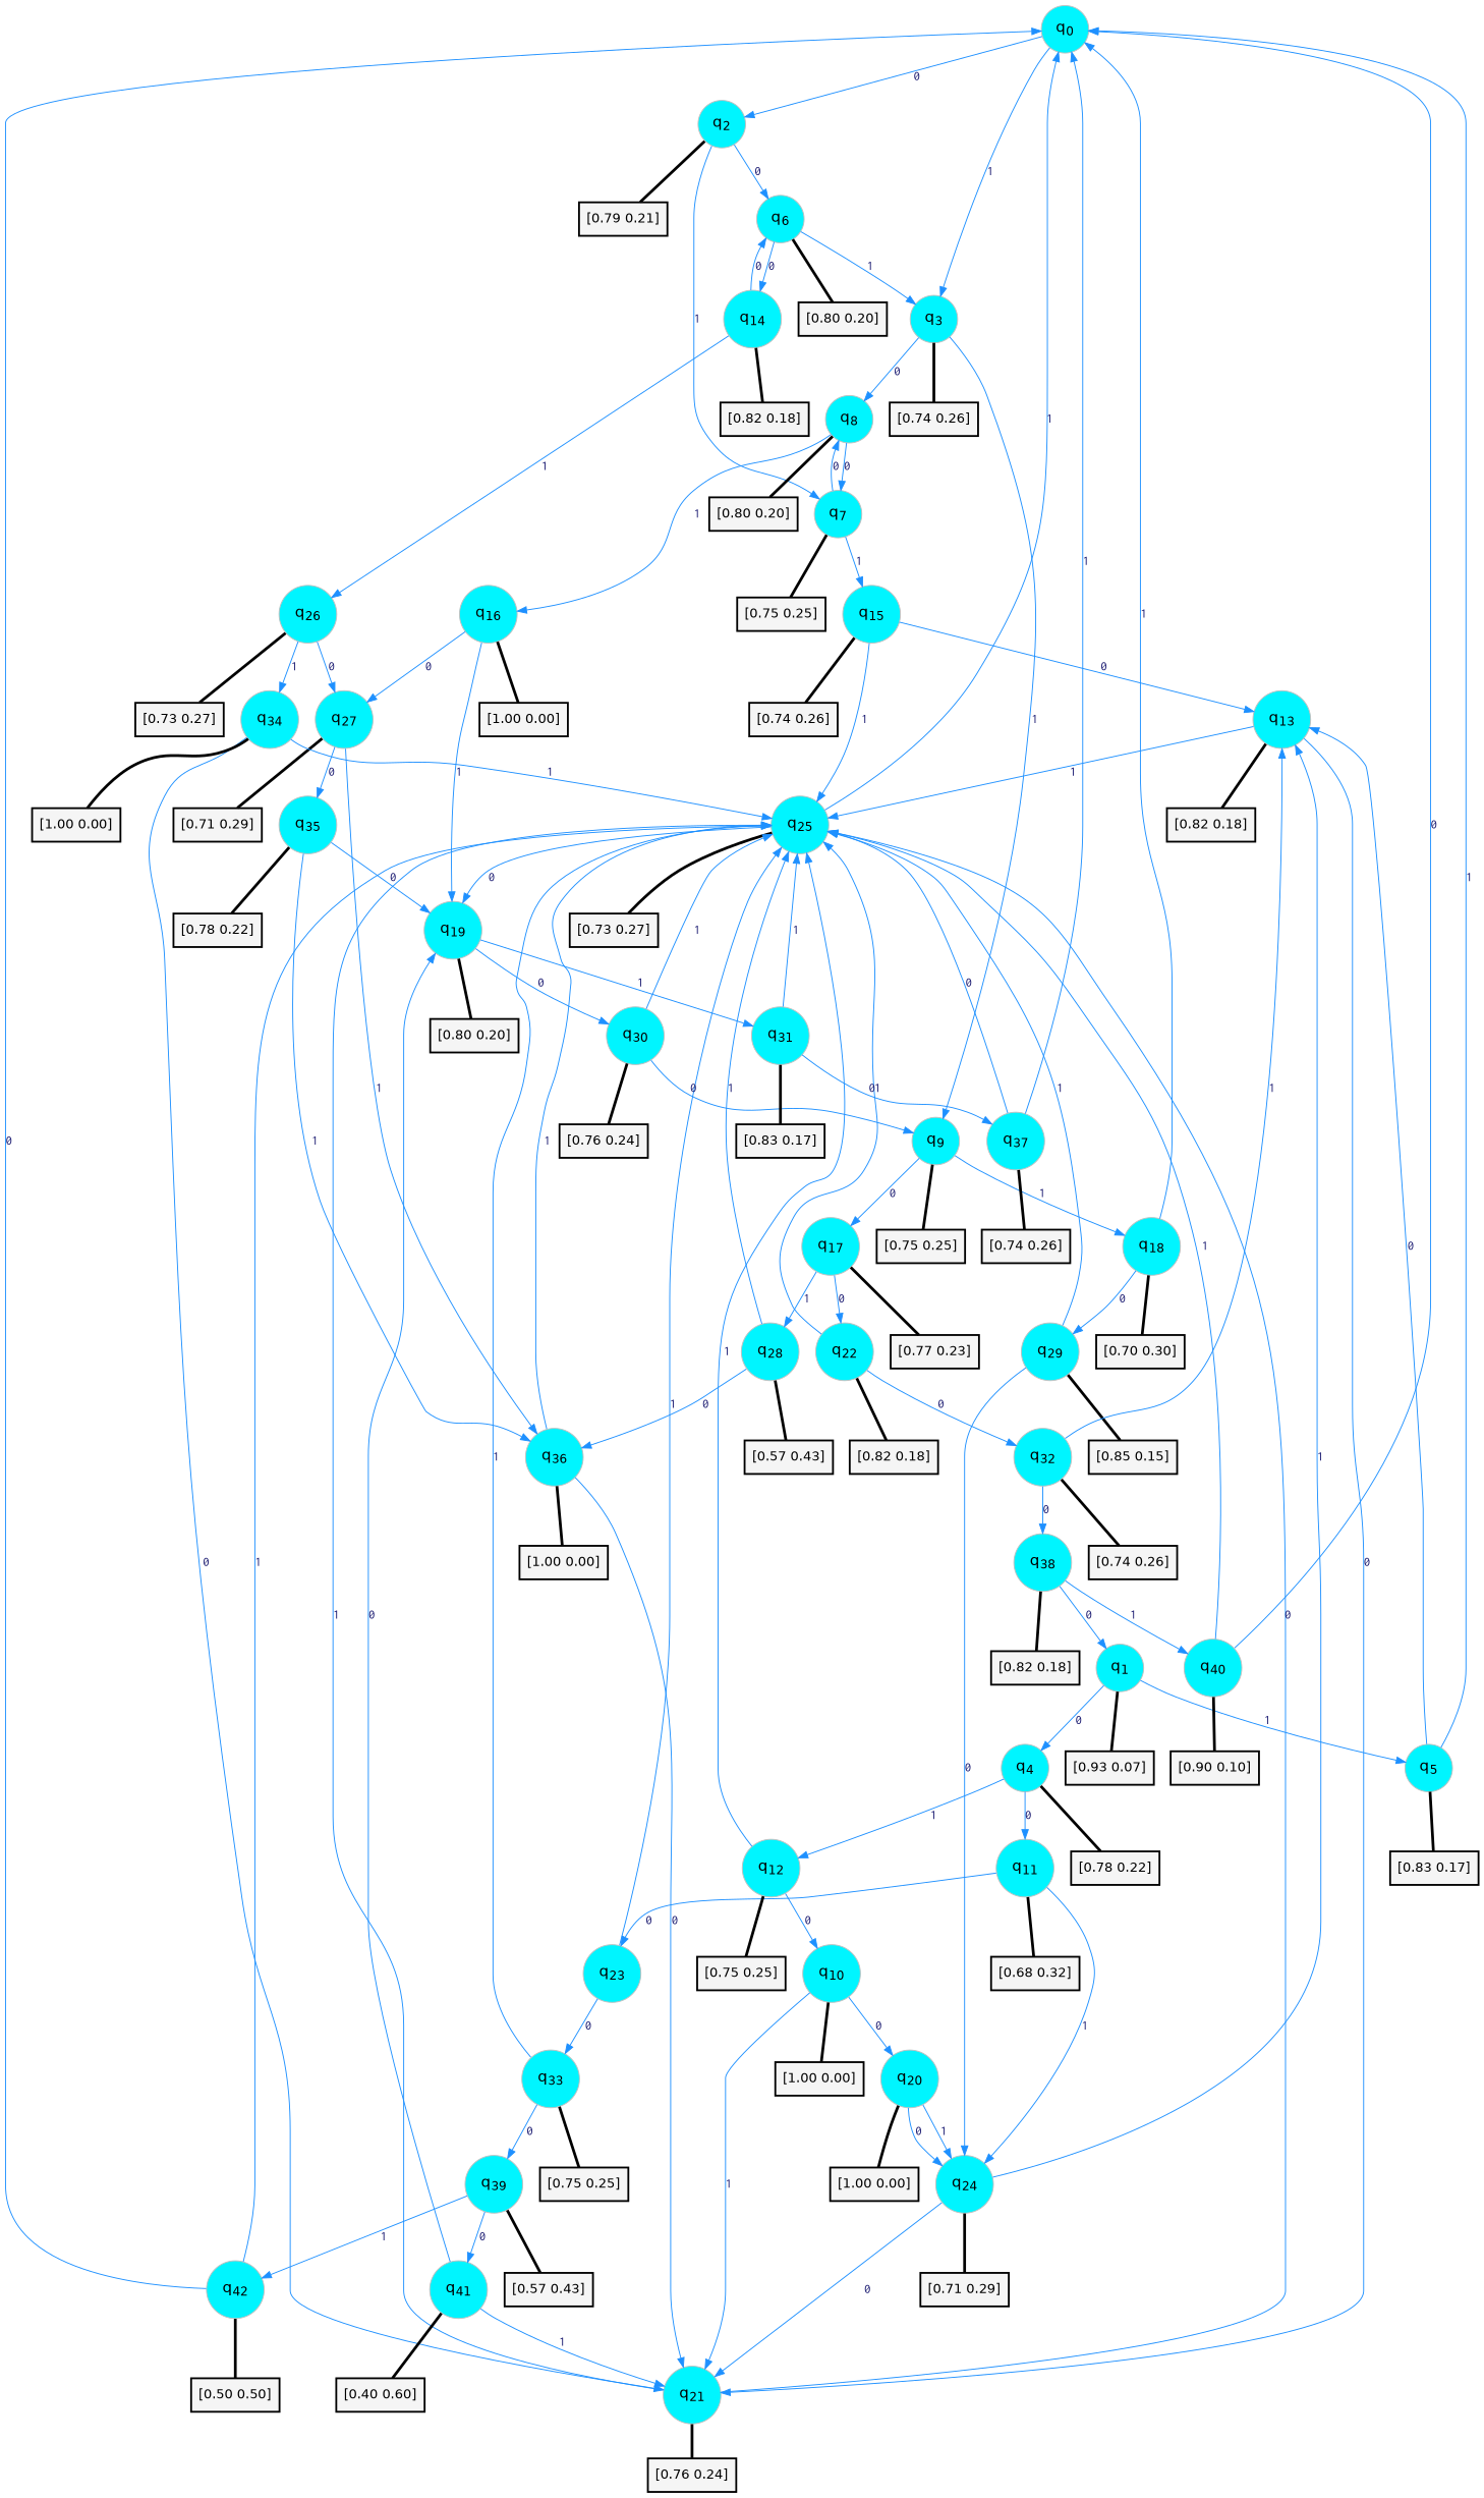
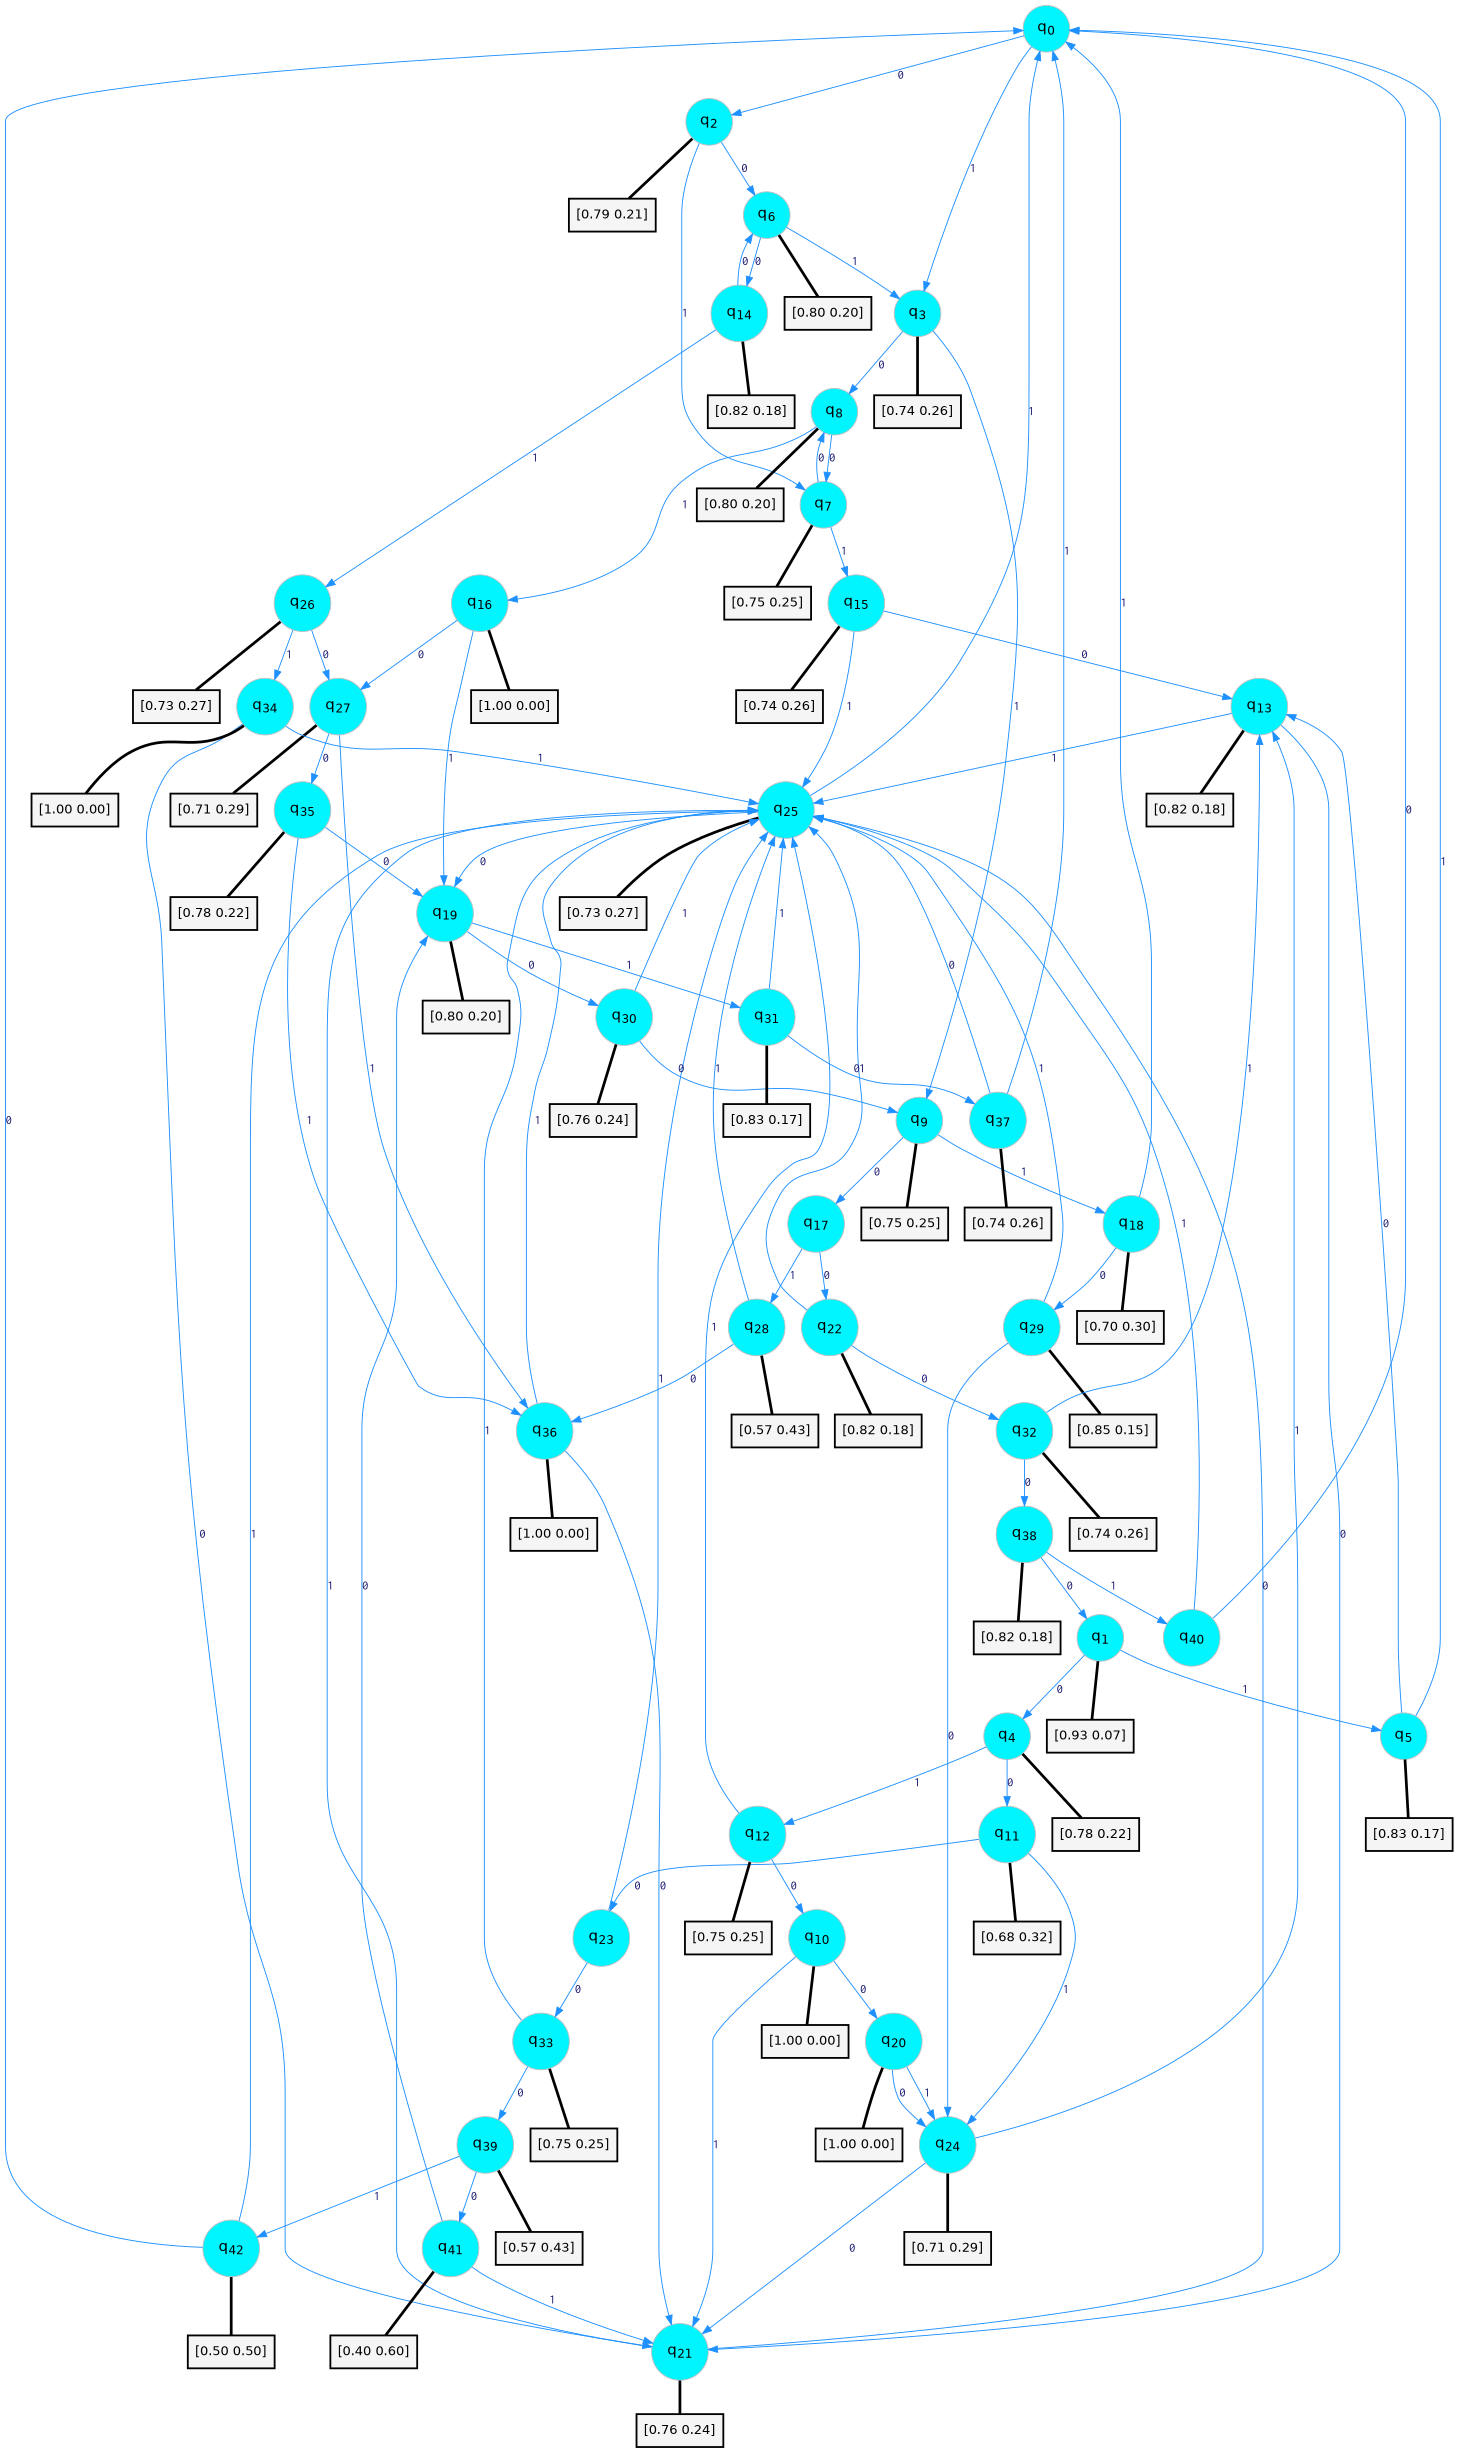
  digraph {
    rankdir=TD
    node [color=gray fillcolor=turquoise1 fontcolor=black fontname=Helvetica fontsize=16 fontweight=bold shape=circle style=filled]
    edge [arrowsize=1 color=dodgerblue1 fontcolor=midnightblue fontname=courier fontweight=bold penwidth=1 style=solid weight=20]
    n1 [label=<q<SUB>0</SUB>>]
    n2 [label=<q<SUB>2</SUB>>]
    n3 [label=<q<SUB>3</SUB>>]
    n4 [label=<q<SUB>6</SUB>>]
    n5 [label=<q<SUB>7</SUB>>]
    n6 [color=black fillcolor=whitesmoke fontsize=14 label="[0.79 0.21]" penwidth=2 shape=box]
    n7 [label=<q<SUB>8</SUB>>]
    n8 [label=<q<SUB>9</SUB>>]
    n9 [color=black fillcolor=whitesmoke fontsize=14 label="[0.74 0.26]" penwidth=2 shape=box]
    n10 [label=<q<SUB>1</SUB>>]
    n11 [label=<q<SUB>4</SUB>>]
    n12 [label=<q<SUB>5</SUB>>]
    n13 [color=black fillcolor=whitesmoke fontsize=14 label="[0.93 0.07]" penwidth=2 shape=box]
    n14 [label=<q<SUB>11</SUB>>]
    n15 [label=<q<SUB>12</SUB>>]
    n16 [color=black fillcolor=whitesmoke fontsize=14 label="[0.78 0.22]" penwidth=2 shape=box]
    n17 [label=<q<SUB>13</SUB>>]
    n18 [color=black fillcolor=whitesmoke fontsize=14 label="[0.83 0.17]" penwidth=2 shape=box]
    n19 [label=<q<SUB>14</SUB>>]
    n20 [color=black fillcolor=whitesmoke fontsize=14 label="[0.80 0.20]" penwidth=2 shape=box]
    n21 [label=<q<SUB>15</SUB>>]
    n22 [color=black fillcolor=whitesmoke fontsize=14 label="[0.75 0.25]" penwidth=2 shape=box]
    n23 [label=<q<SUB>16</SUB>>]
    n24 [color=black fillcolor=whitesmoke fontsize=14 label="[0.80 0.20]" penwidth=2 shape=box]
    n25 [label=<q<SUB>17</SUB>>]
    n26 [label=<q<SUB>18</SUB>>]
    n27 [color=black fillcolor=whitesmoke fontsize=14 label="[0.75 0.25]" penwidth=2 shape=box]
    n28 [label=<q<SUB>23</SUB>>]
    n29 [label=<q<SUB>24</SUB>>]
    n30 [color=black fillcolor=whitesmoke fontsize=14 label="[0.68 0.32]" penwidth=2 shape=box]
    n31 [label=<q<SUB>10</SUB>>]
    n32 [label=<q<SUB>25</SUB>>]
    n33 [color=black fillcolor=whitesmoke fontsize=14 label="[0.75 0.25]" penwidth=2 shape=box]
    n34 [label=<q<SUB>21</SUB>>]
    n35 [color=black fillcolor=whitesmoke fontsize=14 label="[0.82 0.18]" penwidth=2 shape=box]
    n36 [label=<q<SUB>26</SUB>>]
    n37 [color=black fillcolor=whitesmoke fontsize=14 label="[0.82 0.18]" penwidth=2 shape=box]
    n38 [color=black fillcolor=whitesmoke fontsize=14 label="[0.74 0.26]" penwidth=2 shape=box]
    n39 [label=<q<SUB>19</SUB>>]
    n40 [label=<q<SUB>27</SUB>>]
    n41 [color=black fillcolor=whitesmoke fontsize=14 label="[1.00 0.00]" penwidth=2 shape=box]
    n42 [label=<q<SUB>22</SUB>>]
    n43 [label=<q<SUB>28</SUB>>]
-   n44 [color=black fillcolor=whitesmoke fontsize=14 label="[0.77 0.23]" penwidth=2 shape=box]
    n45 [label=<q<SUB>29</SUB>>]
    n46 [color=black fillcolor=whitesmoke fontsize=14 label="[0.70 0.30]" penwidth=2 shape=box]
    n47 [label=<q<SUB>20</SUB>>]
    n48 [color=black fillcolor=whitesmoke fontsize=14 label="[1.00 0.00]" penwidth=2 shape=box]
    n49 [color=black fillcolor=whitesmoke fontsize=14 label="[1.00 0.00]" penwidth=2 shape=box]
    n50 [color=black fillcolor=whitesmoke fontsize=14 label="[0.76 0.24]" penwidth=2 shape=box]
    n51 [label=<q<SUB>33</SUB>>]
    n52 [color=black fillcolor=whitesmoke fontsize=14 label="[0.71 0.29]" penwidth=2 shape=box]
    n53 [color=black fillcolor=whitesmoke fontsize=14 label="[0.73 0.27]" penwidth=2 shape=box]
    n54 [label=<q<SUB>34</SUB>>]
    n55 [color=black fillcolor=whitesmoke fontsize=14 label="[0.73 0.27]" penwidth=2 shape=box]
    n56 [label=<q<SUB>30</SUB>>]
    n57 [label=<q<SUB>31</SUB>>]
    n58 [color=black fillcolor=whitesmoke fontsize=14 label="[0.80 0.20]" penwidth=2 shape=box]
    n59 [label=<q<SUB>35</SUB>>]
    n60 [label=<q<SUB>36</SUB>>]
    n61 [color=black fillcolor=whitesmoke fontsize=14 label="[0.71 0.29]" penwidth=2 shape=box]
    n62 [label=<q<SUB>32</SUB>>]
    n63 [color=black fillcolor=whitesmoke fontsize=14 label="[0.82 0.18]" penwidth=2 shape=box]
    n64 [color=black fillcolor=whitesmoke fontsize=14 label="[0.57 0.43]" penwidth=2 shape=box]
    n65 [color=black fillcolor=whitesmoke fontsize=14 label="[0.85 0.15]" penwidth=2 shape=box]
    n66 [color=black fillcolor=whitesmoke fontsize=14 label="[0.76 0.24]" penwidth=2 shape=box]
    n67 [label=<q<SUB>37</SUB>>]
    n68 [color=black fillcolor=whitesmoke fontsize=14 label="[0.83 0.17]" penwidth=2 shape=box]
    n69 [label=<q<SUB>38</SUB>>]
    n70 [color=black fillcolor=whitesmoke fontsize=14 label="[0.74 0.26]" penwidth=2 shape=box]
    n71 [label=<q<SUB>39</SUB>>]
    n72 [color=black fillcolor=whitesmoke fontsize=14 label="[0.75 0.25]" penwidth=2 shape=box]
    n73 [color=black fillcolor=whitesmoke fontsize=14 label="[1.00 0.00]" penwidth=2 shape=box]
    n74 [color=black fillcolor=whitesmoke fontsize=14 label="[0.78 0.22]" penwidth=2 shape=box]
    n75 [color=black fillcolor=whitesmoke fontsize=14 label="[1.00 0.00]" penwidth=2 shape=box]
    n76 [color=black fillcolor=whitesmoke fontsize=14 label="[0.74 0.26]" penwidth=2 shape=box]
    n77 [label=<q<SUB>40</SUB>>]
    n78 [color=black fillcolor=whitesmoke fontsize=14 label="[0.82 0.18]" penwidth=2 shape=box]
    n79 [label=<q<SUB>41</SUB>>]
    n80 [label=<q<SUB>42</SUB>>]
    n81 [color=black fillcolor=whitesmoke fontsize=14 label="[0.57 0.43]" penwidth=2 shape=box]
-   n82 [color=black fillcolor=whitesmoke fontsize=14 label="[0.90 0.10]" penwidth=2 shape=box]
    n83 [color=black fillcolor=whitesmoke fontsize=14 label="[0.40 0.60]" penwidth=2 shape=box]
    n84 [color=black fillcolor=whitesmoke fontsize=14 label="[0.50 0.50]" penwidth=2 shape=box]
    n1 -> n2 [label=0]
    n1 -> n3 [label=1]
    n2 -> n4 [label=0]
    n2 -> n5 [label=1]
    n2 -> n6 [arrowhead=none color=black penwidth=3]
    n3 -> n7 [label=0]
    n3 -> n8 [label=1]
    n3 -> n9 [arrowhead=none color=black penwidth=3]
    n4 -> n3 [label=1]
    n4 -> n19 [label=0]
    n4 -> n20 [arrowhead=none color=black penwidth=3]
    n5 -> n7 [label=0]
    n5 -> n21 [label=1]
    n5 -> n22 [arrowhead=none color=black penwidth=3]
    n7 -> n5 [label=0]
    n7 -> n23 [label=1]
    n7 -> n24 [arrowhead=none color=black penwidth=3]
    n8 -> n25 [label=0]
    n8 -> n26 [label=1]
    n8 -> n27 [arrowhead=none color=black penwidth=3]
    n10 -> n11 [label=0]
    n10 -> n12 [label=1]
    n10 -> n13 [arrowhead=none color=black penwidth=3]
    n11 -> n14 [label=0]
    n11 -> n15 [label=1]
    n11 -> n16 [arrowhead=none color=black penwidth=3]
    n12 -> n1 [label=1]
    n12 -> n17 [label=0]
    n12 -> n18 [arrowhead=none color=black penwidth=3]
    n14 -> n28 [label=0]
    n14 -> n29 [label=1]
    n14 -> n30 [arrowhead=none color=black penwidth=3]
    n15 -> n31 [label=0]
    n15 -> n32 [label=1]
    n15 -> n33 [arrowhead=none color=black penwidth=3]
    n17 -> n32 [label=1]
    n17 -> n34 [label=0]
    n17 -> n35 [arrowhead=none color=black penwidth=3]
    n19 -> n4 [label=0]
    n19 -> n36 [label=1]
    n19 -> n37 [arrowhead=none color=black penwidth=3]
    n21 -> n17 [label=0]
    n21 -> n32 [label=1]
    n21 -> n38 [arrowhead=none color=black penwidth=3]
    n23 -> n39 [label=1]
    n23 -> n40 [label=0]
    n23 -> n41 [arrowhead=none color=black penwidth=3]
    n25 -> n42 [label=0]
    n25 -> n43 [label=1]
-   n25 -> n44 [arrowhead=none color=black penwidth=3]
    n26 -> n1 [label=1]
    n26 -> n45 [label=0]
    n26 -> n46 [arrowhead=none color=black penwidth=3]
    n28 -> n32 [label=1]
    n28 -> n51 [label=0]
    n29 -> n17 [label=1]
    n29 -> n34 [label=0]
    n29 -> n52 [arrowhead=none color=black penwidth=3]
    n31 -> n34 [label=1]
    n31 -> n47 [label=0]
    n31 -> n48 [arrowhead=none color=black penwidth=3]
    n32 -> n1 [label=1]
    n32 -> n39 [label=0]
    n32 -> n53 [arrowhead=none color=black penwidth=3]
    n34 -> n32 [label=0]
    n34 -> n32 [label=1]
    n34 -> n50 [arrowhead=none color=black penwidth=3]
    n36 -> n40 [label=0]
    n36 -> n54 [label=1]
    n36 -> n55 [arrowhead=none color=black penwidth=3]
    n39 -> n56 [label=0]
    n39 -> n57 [label=1]
    n39 -> n58 [arrowhead=none color=black penwidth=3]
    n40 -> n59 [label=0]
    n40 -> n60 [label=1]
    n40 -> n61 [arrowhead=none color=black penwidth=3]
    n42 -> n32 [label=1]
    n42 -> n62 [label=0]
    n42 -> n63 [arrowhead=none color=black penwidth=3]
    n43 -> n32 [label=1]
    n43 -> n60 [label=0]
    n43 -> n64 [arrowhead=none color=black penwidth=3]
    n45 -> n29 [label=0]
    n45 -> n32 [label=1]
    n45 -> n65 [arrowhead=none color=black penwidth=3]
    n47 -> n29 [label=0]
    n47 -> n29 [label=1]
    n47 -> n49 [arrowhead=none color=black penwidth=3]
    n51 -> n32 [label=1]
    n51 -> n71 [label=0]
    n51 -> n72 [arrowhead=none color=black penwidth=3]
    n54 -> n32 [label=1]
    n54 -> n34 [label=0]
    n54 -> n73 [arrowhead=none color=black penwidth=3]
    n56 -> n8 [label=0]
    n56 -> n32 [label=1]
    n56 -> n66 [arrowhead=none color=black penwidth=3]
    n57 -> n32 [label=1]
    n57 -> n67 [label=0]
    n57 -> n68 [arrowhead=none color=black penwidth=3]
    n59 -> n39 [label=0]
    n59 -> n60 [label=1]
    n59 -> n74 [arrowhead=none color=black penwidth=3]
    n60 -> n32 [label=1]
    n60 -> n34 [label=0]
    n60 -> n75 [arrowhead=none color=black penwidth=3]
    n62 -> n17 [label=1]
    n62 -> n69 [label=0]
    n62 -> n70 [arrowhead=none color=black penwidth=3]
    n67 -> n1 [label=1]
    n67 -> n32 [label=0]
    n67 -> n76 [arrowhead=none color=black penwidth=3]
    n69 -> n10 [label=0]
    n69 -> n77 [label=1]
    n69 -> n78 [arrowhead=none color=black penwidth=3]
    n71 -> n79 [label=0]
    n71 -> n80 [label=1]
    n71 -> n81 [arrowhead=none color=black penwidth=3]
    n77 -> n1 [label=0]
    n77 -> n32 [label=1]
-   n77 -> n82 [arrowhead=none color=black penwidth=3]
    n79 -> n34 [label=1]
    n79 -> n39 [label=0]
    n79 -> n83 [arrowhead=none color=black penwidth=3]
    n80 -> n1 [label=0]
    n80 -> n32 [label=1]
    n80 -> n84 [arrowhead=none color=black penwidth=3]
  }
